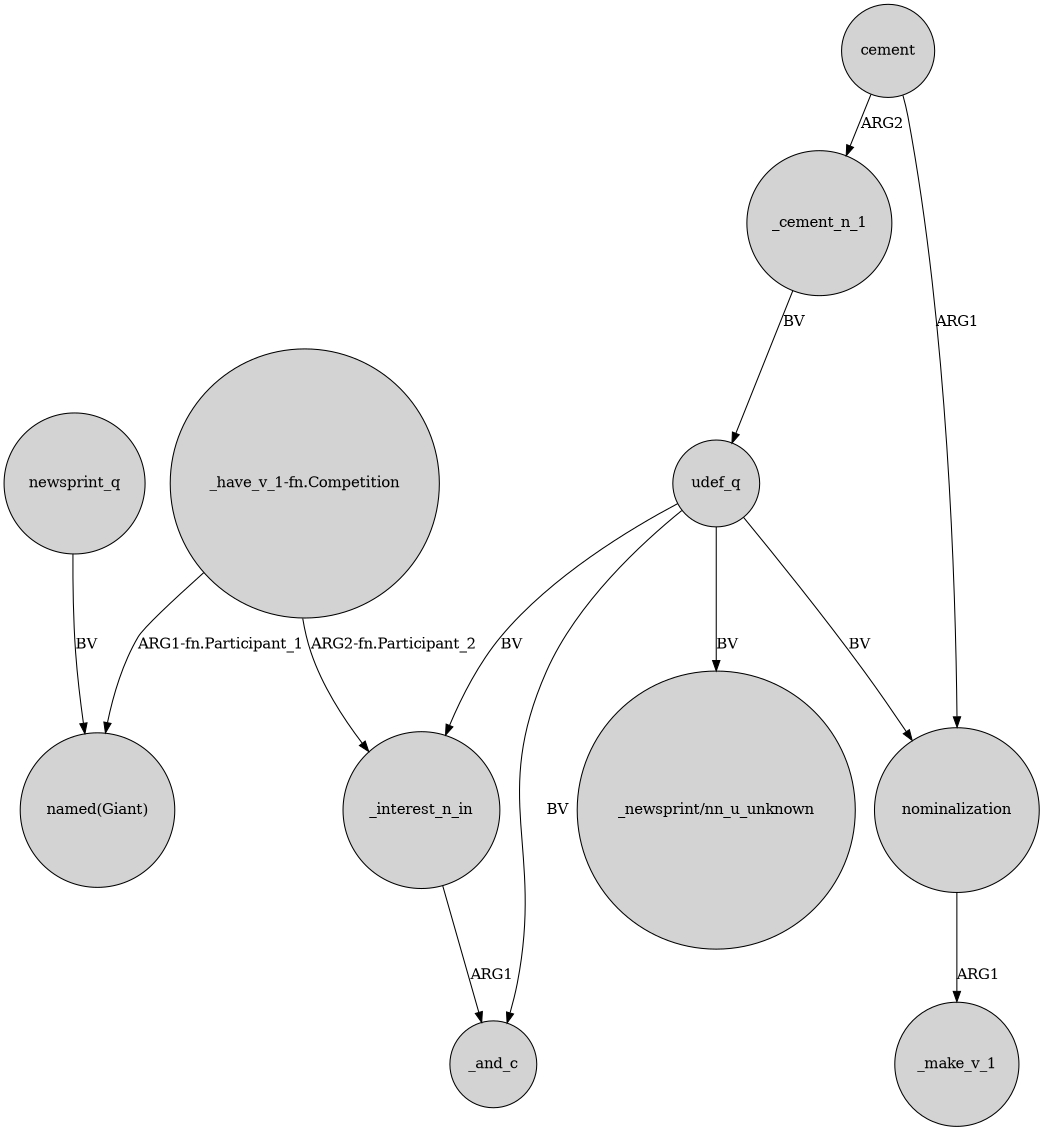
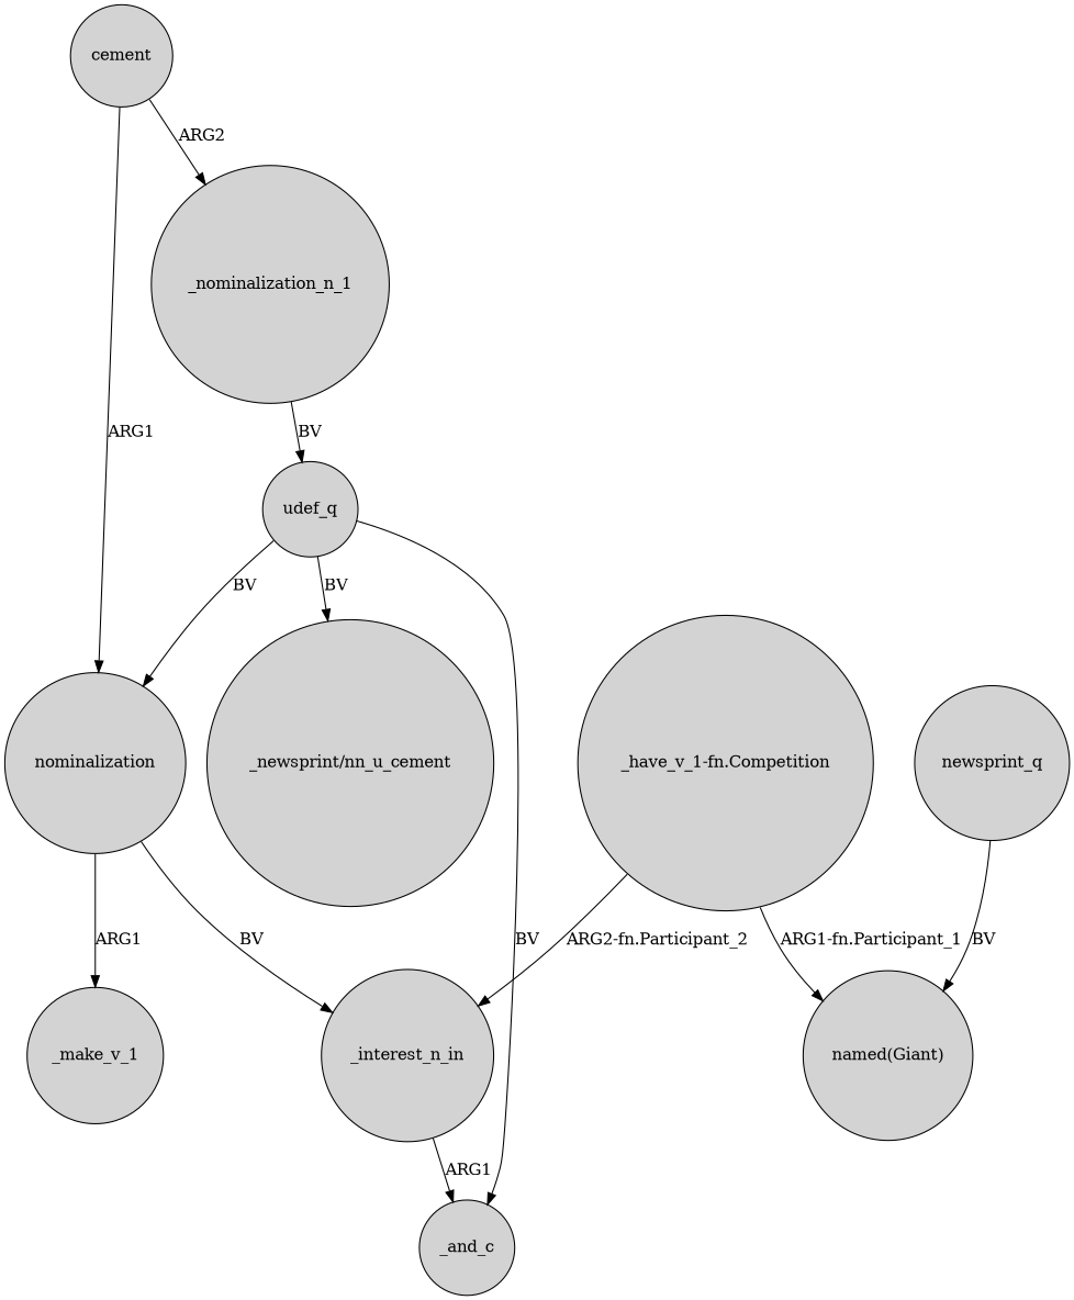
  digraph {
    node [shape=circle style=filled]
    udef_q
    _interest_n_in
-   "_newsprint/nn_u_unknown"
+   "_newsprint/nn_u_unknown" [label="_newsprint/nn_u_cement"]
    _and_c
    nominalization
    _make_v_1
-   _cement_n_1
+   _cement_n_1 [label=_nominalization_n_1]
    n8 [label=newsprint_q]
    "named(Giant)"
    "_have_v_1-fn.Competition"
    n11 [label=cement]
-   udef_q -> _interest_n_in [label=BV]
+   nominalization -> _interest_n_in [label=BV]
    udef_q -> "_newsprint/nn_u_unknown" [label=BV]
    udef_q -> _and_c [label=BV]
    udef_q -> nominalization [label=BV]
    _interest_n_in -> _and_c [label=ARG1]
    nominalization -> _make_v_1 [label=ARG1]
    _cement_n_1 -> udef_q [label=BV]
    n8 -> "named(Giant)" [label=BV]
    "_have_v_1-fn.Competition" -> _interest_n_in [label="ARG2-fn.Participant_2"]
    "_have_v_1-fn.Competition" -> "named(Giant)" [label="ARG1-fn.Participant_1"]
    n11 -> nominalization [label=ARG1]
    n11 -> _cement_n_1 [label=ARG2]
  }
